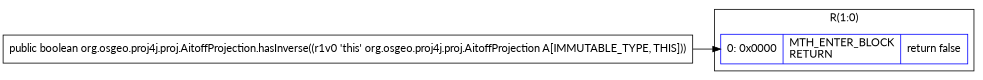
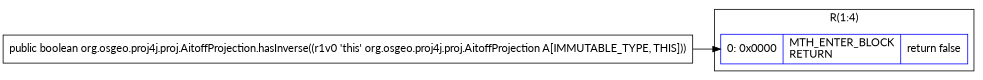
  digraph {
    rankdir=LR
    fontname=Lato
    node [shape=record fontname=Lato]
    n1 [color=blue label="{0\:\ 0x0000|MTH_ENTER_BLOCK\lRETURN\l|return false\l}"]
    n2 [label="{public boolean org.osgeo.proj4j.proj.AitoffProjection.hasInverse((r1v0 'this' org.osgeo.proj4j.proj.AitoffProjection A[IMMUTABLE_TYPE, THIS])) }"]
    subgraph cluster_1 {
-     label="R(1:0)"
+     label="R(1:4)"
      n1
    }
    n2 -> n1 [fontname=Lato]
  }
